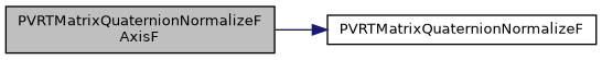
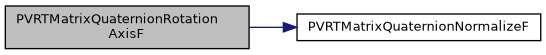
  digraph {
    rankdir=LR
    node [color=black fontname=Helvetica fontsize=10 shape=record style=filled]
-   n1 [fillcolor=grey75 fontcolor=black height=0.2 label="PVRTMatrixQuaternionNormalizeF\lAxisF" width=0.4]
+   n1 [fillcolor=grey75 fontcolor=black height=0.2 label="PVRTMatrixQuaternionRotation\lAxisF" width=0.4]
    n2 [fillcolor=white height=0.2 label=PVRTMatrixQuaternionNormalizeF width=0.4]
    n1 -> n2 [color=midnightblue fontname=Helvetica fontsize=10 labelfontname=Helvetica labelfontsize=10 style=solid]
  }
